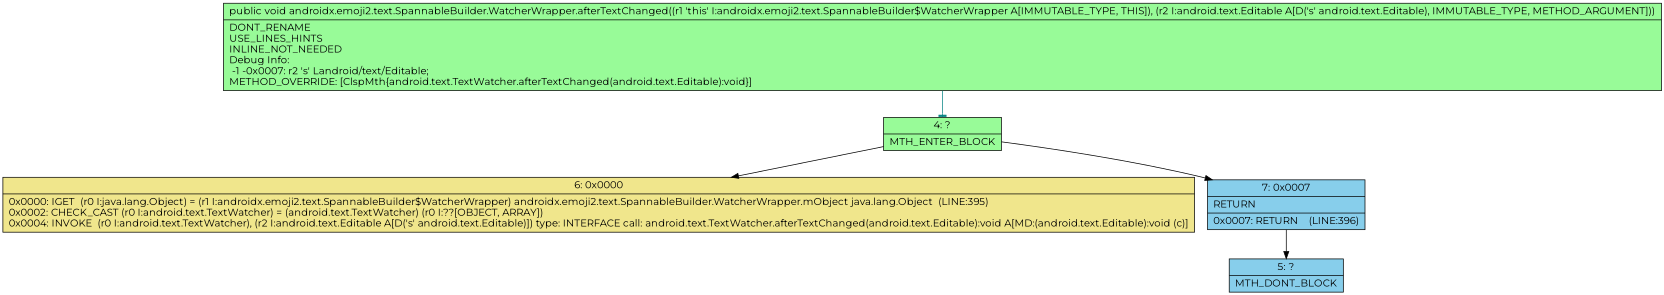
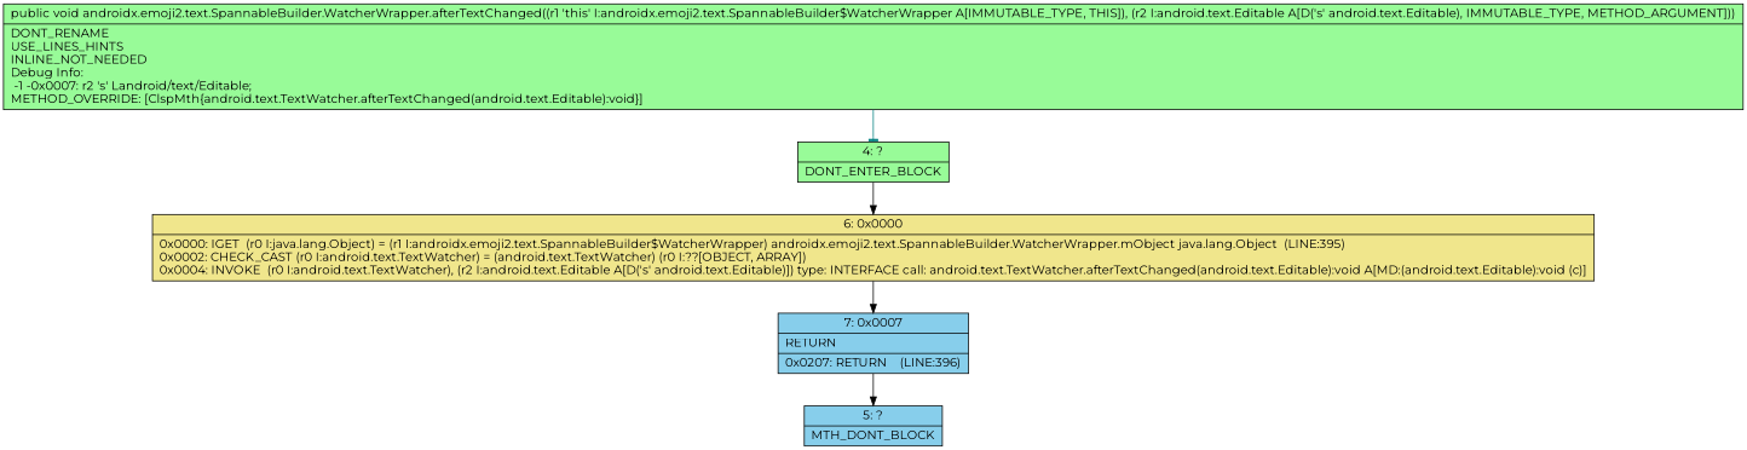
  digraph {
    fontname=Montserrat
    node [fillcolor=palegreen fontname=Montserrat shape=record style=filled]
    edge [arrowhead=normal color=black fontname=Montserrat]
-   n1 [label="{4\:\ ?|MTH_ENTER_BLOCK\l}"]
+   n1 [label="{4\:\ ?|DONT_ENTER_BLOCK\l}"]
    n2 [fillcolor=khaki label="{6\:\ 0x0000|0x0000: IGET  (r0 I:java.lang.Object) = (r1 I:androidx.emoji2.text.SpannableBuilder$WatcherWrapper) androidx.emoji2.text.SpannableBuilder.WatcherWrapper.mObject java.lang.Object  (LINE:395)\l0x0002: CHECK_CAST (r0 I:android.text.TextWatcher) = (android.text.TextWatcher) (r0 I:??[OBJECT, ARRAY]) \l0x0004: INVOKE  (r0 I:android.text.TextWatcher), (r2 I:android.text.Editable A[D('s' android.text.Editable)]) type: INTERFACE call: android.text.TextWatcher.afterTextChanged(android.text.Editable):void A[MD:(android.text.Editable):void (c)]\l}"]
-   n3 [fillcolor=skyblue label="{7\:\ 0x0007|RETURN\l|0x0007: RETURN    (LINE:396)\l}"]
+   n3 [fillcolor=skyblue label="{7\:\ 0x0007|RETURN\l|0x0207: RETURN    (LINE:396)\l}"]
    n4 [fillcolor=skyblue label="{5\:\ ?|MTH_DONT_BLOCK\l}"]
    n5 [label="{public void androidx.emoji2.text.SpannableBuilder.WatcherWrapper.afterTextChanged((r1 'this' I:androidx.emoji2.text.SpannableBuilder$WatcherWrapper A[IMMUTABLE_TYPE, THIS]), (r2 I:android.text.Editable A[D('s' android.text.Editable), IMMUTABLE_TYPE, METHOD_ARGUMENT]))  | DONT_RENAME\lUSE_LINES_HINTS\lINLINE_NOT_NEEDED\lDebug Info:\l  \-1 \-0x0007: r2 's' Landroid\/text\/Editable;\lMETHOD_OVERRIDE: [ClspMth\{android.text.TextWatcher.afterTextChanged(android.text.Editable):void\}]\l}"]
    n1 -> n2
-   n1 -> n3
+   n2 -> n3
    n3 -> n4
    n5 -> n1 [arrowhead=tee color=teal]
  }
